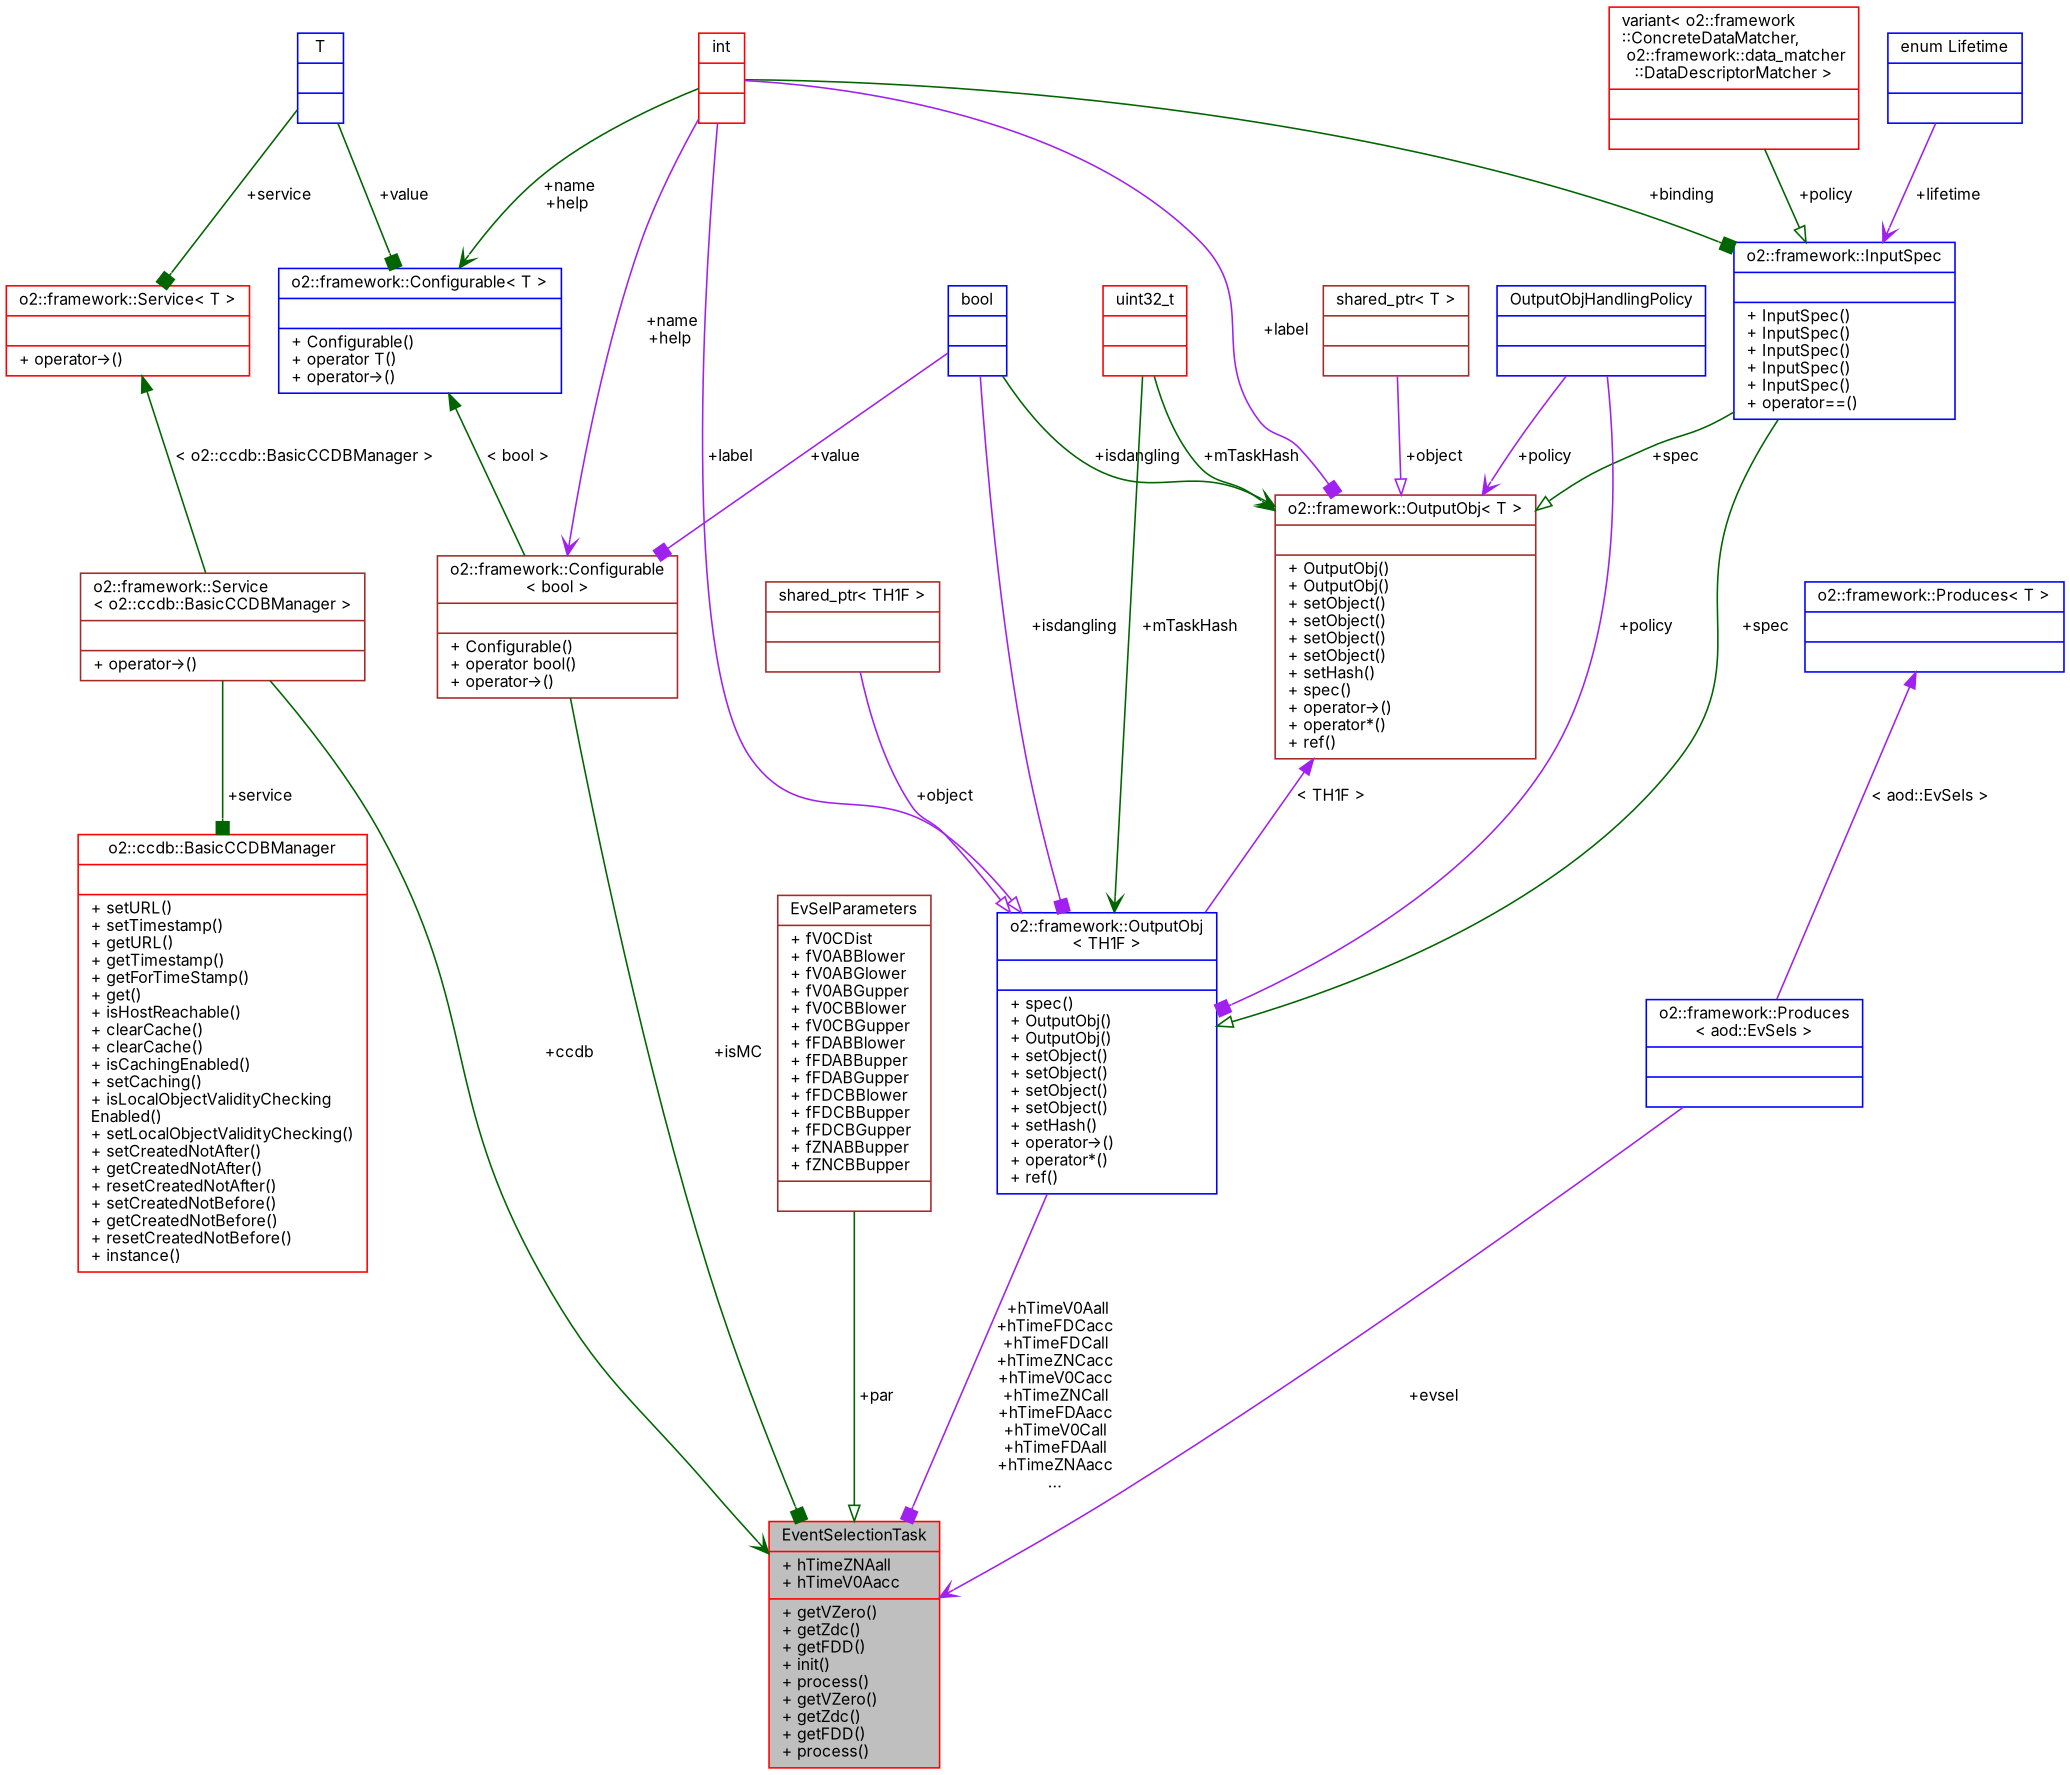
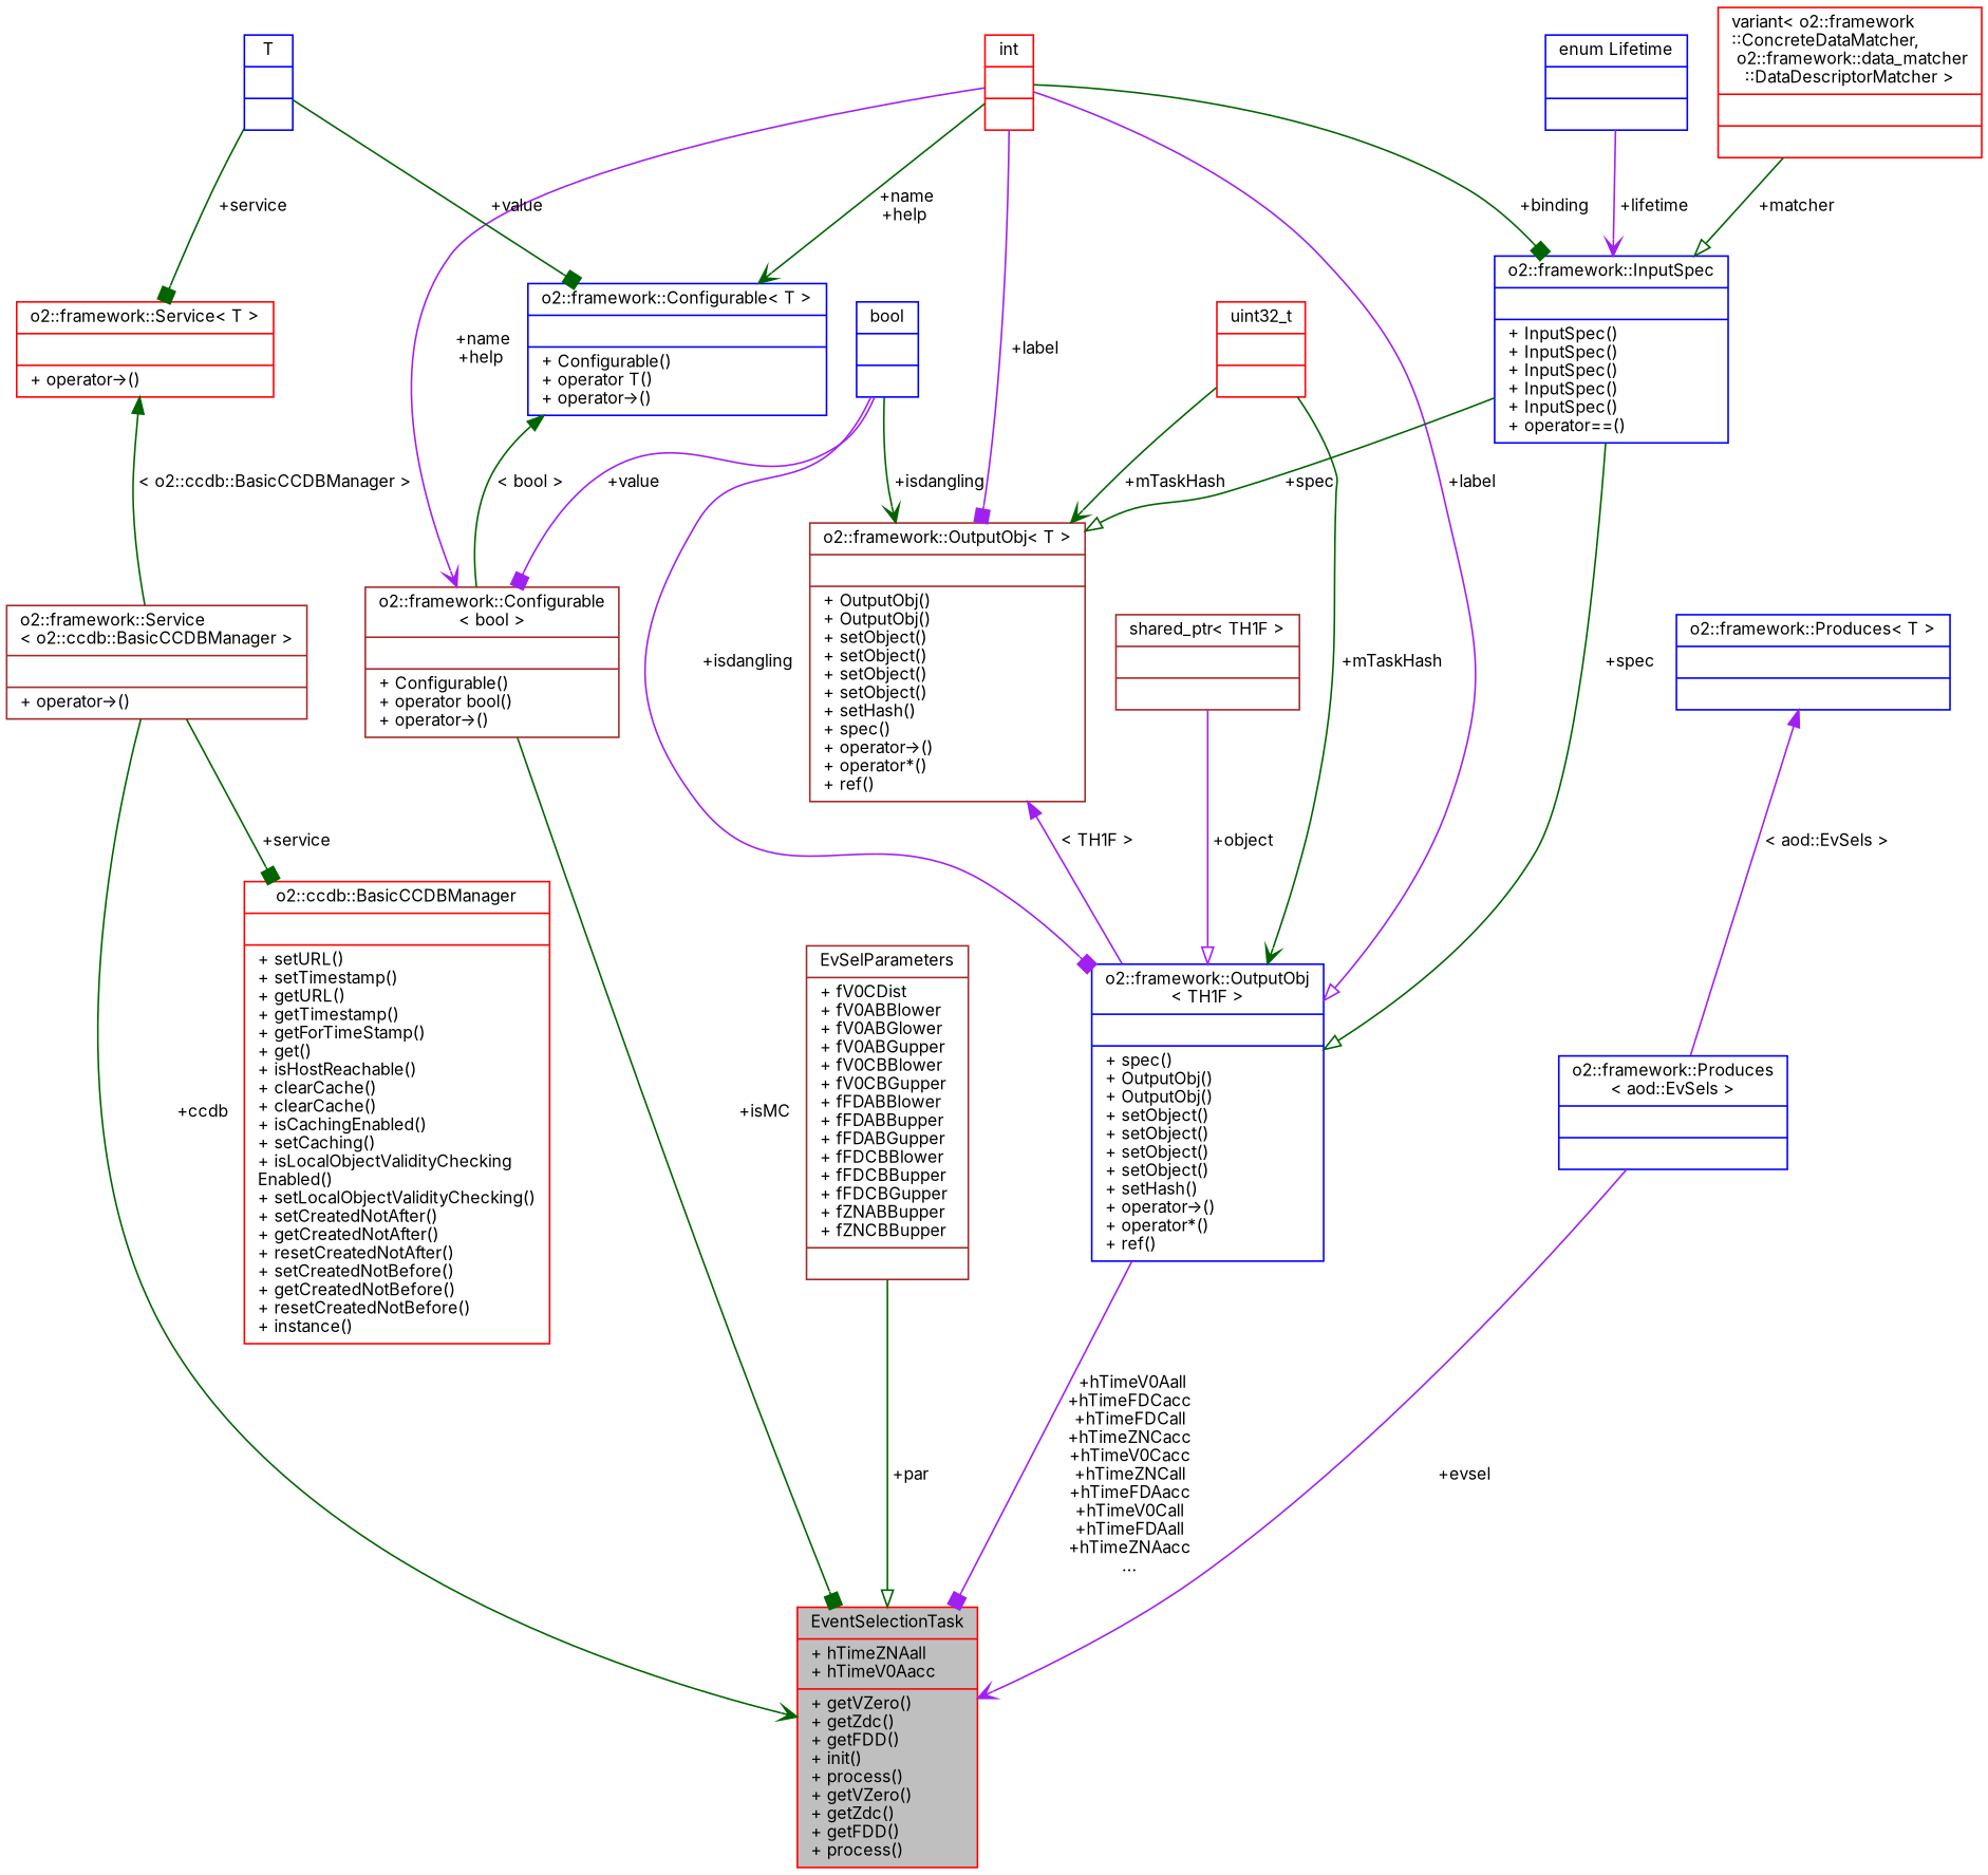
  digraph {
    fontname=Inter
    node [color=blue fontname=Inter fontsize=10 shape=record]
    edge [arrowhead=box color=darkgreen fontname=Inter fontsize=10 labelfontname=Helvetica labelfontsize=10 style=solid]
    n1 [color=red fillcolor=grey75 fontcolor=black height=0.2 label="{EventSelectionTask\n|+ hTimeZNAall\l+ hTimeV0Aacc\l|+ getVZero()\l+ getZdc()\l+ getFDD()\l+ init()\l+ process()\l+ getVZero()\l+ getZdc()\l+ getFDD()\l+ process()\l}" style=filled width=0.4]
    n2 [color=brown height=0.2 label="{o2::framework::Configurable\l\< bool \>\n||+ Configurable()\l+ operator bool()\l+ operator-\>()\l}" width=0.4]
    n3 [color=red height=0.2 label="{int\n||}" width=0.4]
    n4 [height=0.2 label="{o2::framework::Configurable\< T \>\n||+ Configurable()\l+ operator T()\l+ operator-\>()\l}" width=0.4]
    n5 [height=0.2 label="{o2::framework::OutputObj\l\< TH1F \>\n||+ spec()\l+ OutputObj()\l+ OutputObj()\l+ setObject()\l+ setObject()\l+ setObject()\l+ setObject()\l+ setHash()\l+ operator-\>()\l+ operator*()\l+ ref()\l}" width=0.4]
    n6 [height=0.2 label="{o2::framework::InputSpec\n||+ InputSpec()\l+ InputSpec()\l+ InputSpec()\l+ InputSpec()\l+ InputSpec()\l+ operator==()\l}" width=0.4]
    n7 [color=brown height=0.2 label="{o2::framework::OutputObj\< T \>\n||+ OutputObj()\l+ OutputObj()\l+ setObject()\l+ setObject()\l+ setObject()\l+ setObject()\l+ setHash()\l+ spec()\l+ operator-\>()\l+ operator*()\l+ ref()\l}" width=0.4]
    n8 [height=0.2 label="{bool\n||}" width=0.4]
    n9 [height=0.2 label="{T\n||}" width=0.4]
    n10 [color=red height=0.2 label="{o2::framework::Service\< T \>\n||+ operator-\>()\l}" width=0.4]
    n11 [color=brown height=0.2 label="{o2::framework::Service\l\< o2::ccdb::BasicCCDBManager \>\n||+ operator-\>()\l}" width=0.4]
    n12 [color=brown height=0.2 label="{EvSelParameters\n|+ fV0CDist\l+ fV0ABBlower\l+ fV0ABGlower\l+ fV0ABGupper\l+ fV0CBBlower\l+ fV0CBGupper\l+ fFDABBlower\l+ fFDABBupper\l+ fFDABGupper\l+ fFDCBBlower\l+ fFDCBBupper\l+ fFDCBGupper\l+ fZNABBupper\l+ fZNCBBupper\l|}" width=0.4]
    n13 [color=red height=0.2 label="{o2::ccdb::BasicCCDBManager\n||+ setURL()\l+ setTimestamp()\l+ getURL()\l+ getTimestamp()\l+ getForTimeStamp()\l+ get()\l+ isHostReachable()\l+ clearCache()\l+ clearCache()\l+ isCachingEnabled()\l+ setCaching()\l+ isLocalObjectValidityChecking\lEnabled()\l+ setLocalObjectValidityChecking()\l+ setCreatedNotAfter()\l+ getCreatedNotAfter()\l+ resetCreatedNotAfter()\l+ setCreatedNotBefore()\l+ getCreatedNotBefore()\l+ resetCreatedNotBefore()\l+ instance()\l}" width=0.4]
    n14 [height=0.2 label="{o2::framework::Produces\l\< aod::EvSels \>\n||}" width=0.4]
    n15 [height=0.2 label="{o2::framework::Produces\< T \>\n||}" width=0.4]
-   n16 [height=0.2 label="{OutputObjHandlingPolicy\n||}" width=0.4]
    n17 [color=red height=0.2 label="{uint32_t\n||}" width=0.4]
    n18 [height=0.2 label="{enum Lifetime\n||}" width=0.4]
    n19 [color=red height=0.2 label="{variant\< o2::framework\l::ConcreteDataMatcher,\l o2::framework::data_matcher\l::DataDescriptorMatcher \>\n||}" width=0.4]
    n20 [color=brown height=0.2 label="{shared_ptr\< TH1F \>\n||}" width=0.4]
-   n21 [color=brown height=0.2 label="{shared_ptr\< T \>\n||}" width=0.4]
    n2 -> n1 [label=" +isMC"]
    n3 -> n2 [arrowhead=vee color=purple label=" +name\n+help"]
    n3 -> n4 [arrowhead=vee label=" +name\n+help"]
    n3 -> n5 [arrowhead=onormal color=purple label=" +label"]
    n3 -> n6 [label=" +binding"]
    n3 -> n7 [color=purple label=" +label"]
    n4 -> n2 [dir=back label=" \< bool \>" arrowhead=""]
    n5 -> n1 [color=purple label=" +hTimeV0Aall\n+hTimeFDCacc\n+hTimeFDCall\n+hTimeZNCacc\n+hTimeV0Cacc\n+hTimeZNCall\n+hTimeFDAacc\n+hTimeV0Call\n+hTimeFDAall\n+hTimeZNAacc\n..."]
    n6 -> n5 [arrowhead=onormal label=" +spec"]
    n6 -> n7 [arrowhead=onormal label=" +spec"]
    n7 -> n5 [color=purple dir=back label=" \< TH1F \>" arrowhead=""]
    n8 -> n2 [color=purple label=" +value"]
    n8 -> n5 [color=purple label=" +isdangling"]
    n8 -> n7 [arrowhead=vee label=" +isdangling"]
    n9 -> n4 [label=" +value"]
    n9 -> n10 [label=" +service"]
    n10 -> n11 [dir=back label=" \< o2::ccdb::BasicCCDBManager \>" arrowhead=""]
    n11 -> n1 [arrowhead=vee label=" +ccdb"]
    n11 -> n13 [label=" +service"]
    n12 -> n1 [arrowhead=onormal label=" +par"]
    n14 -> n1 [arrowhead=vee color=purple label=" +evsel"]
    n15 -> n14 [color=purple dir=back label=" \< aod::EvSels \>" arrowhead=""]
-   n16 -> n5 [color=purple label=" +policy"]
-   n16 -> n7 [arrowhead=vee color=purple label=" +policy"]
    n17 -> n5 [arrowhead=vee label=" +mTaskHash"]
    n17 -> n7 [arrowhead=vee label=" +mTaskHash"]
    n18 -> n6 [arrowhead=vee color=purple label=" +lifetime"]
-   n19 -> n6 [arrowhead=onormal label=" +policy"]
+   n19 -> n6 [arrowhead=onormal label=" +matcher"]
    n20 -> n5 [arrowhead=onormal color=purple label=" +object"]
-   n21 -> n7 [arrowhead=onormal color=purple label=" +object"]
  }
